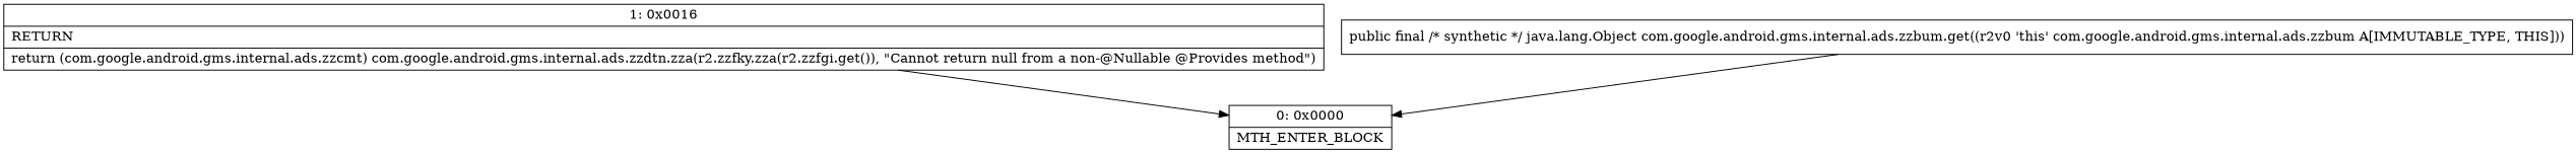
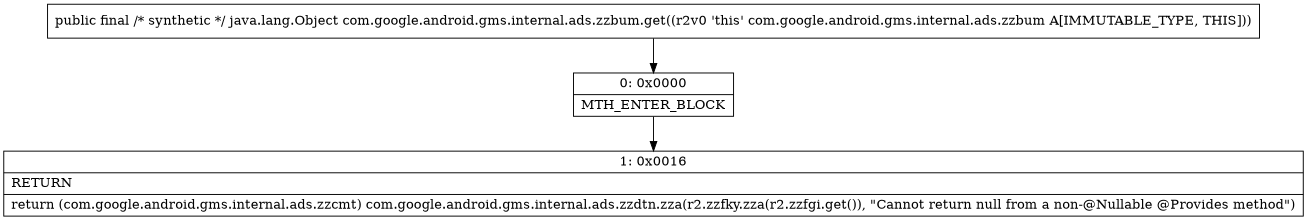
  digraph {
    node [shape=record]
    n1 [label="{0\:\ 0x0000|MTH_ENTER_BLOCK\l}"]
    n2 [label="{1\:\ 0x0016|RETURN\l|return (com.google.android.gms.internal.ads.zzcmt) com.google.android.gms.internal.ads.zzdtn.zza(r2.zzfky.zza(r2.zzfgi.get()), \"Cannot return null from a non\-@Nullable @Provides method\")\l}"]
    n3 [label="{public final \/* synthetic *\/ java.lang.Object com.google.android.gms.internal.ads.zzbum.get((r2v0 'this' com.google.android.gms.internal.ads.zzbum A[IMMUTABLE_TYPE, THIS])) }"]
-   n2 -> n1
+   n1 -> n2
    n3 -> n1
  }
